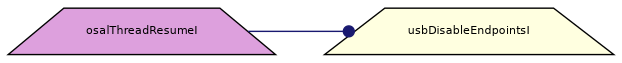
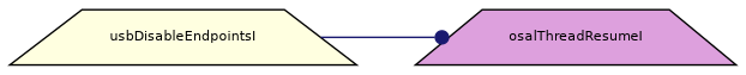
  digraph {
    rankdir=LR
    node [color=black fontname=Helvetica fontsize=8 shape=trapezium style=filled]
    n1 [fillcolor=lightyellow fontcolor=black height=0.2 label=usbDisableEndpointsI width=0.4]
    n2 [height=0.2 label=osalThreadResumeI width=0.4 fillcolor=plum]
-   n2 -> n1 [color=midnightblue fontname=Helvetica fontsize=8 labelfontname=Helvetica labelfontsize=8 style=solid arrowhead=dot]
+   n1 -> n2 [color=midnightblue fontname=Helvetica fontsize=8 labelfontname=Helvetica labelfontsize=8 style=solid arrowhead=dot]
  }
